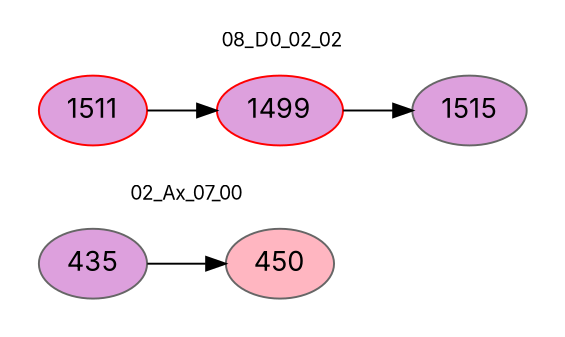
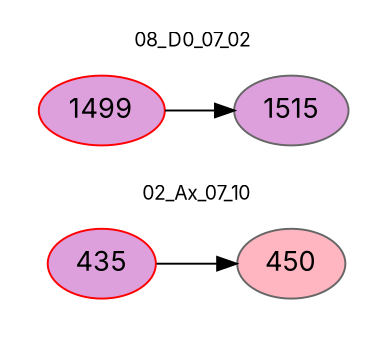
  digraph {
    fontname=Inter
    rankdir=LR
    node [color=red fillcolor=plum fontname=Inter style=filled]
    edge [color=black fontname=Inter]
-   n1 [color=gray40 label=435]
+   n1 [label=435]
    n2 [color=gray40 fillcolor=lightpink label=450]
-   n3 [label=1511]
    n4 [label=1499]
    n5 [color=gray40 label=1515]
    subgraph cluster_1 {
      color=white
      fontsize=10
-     label="02_Ax_07_00"
+     label="02_Ax_07_10"
      n1
      n2
    }
    subgraph cluster_2 {
      color=white
      fontsize=10
-     label="08_D0_02_02"
-     n3
+     label="08_D0_07_02"
      n4
      n5
    }
    n1 -> n2
-   n3 -> n4
    n4 -> n5
  }
